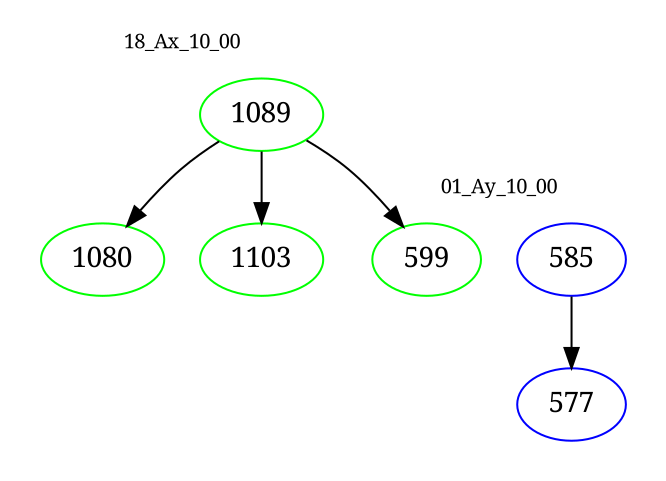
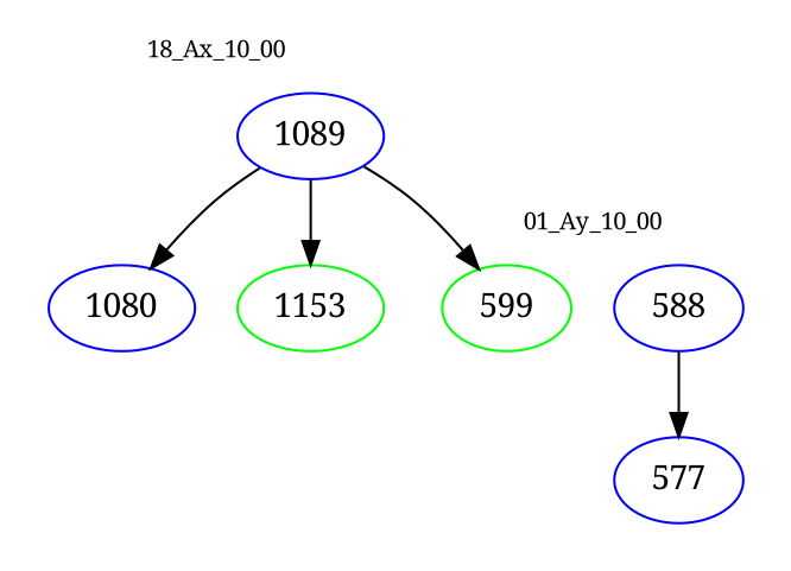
  digraph {
    fontname="Noto Serif"
    node [color=blue fontname="Noto Serif"]
    edge [color=black fontname="Noto Serif"]
-   n1 [label=585]
+   n1 [label=588]
    n2 [label=577]
    n3 [color=green label=599]
-   n4 [color=green label=1089]
-   n5 [color=green label=1080]
-   n6 [color=green label=1103]
+   n4 [label=1089]
+   n5 [label=1080]
+   n6 [color=green label=1153]
    subgraph cluster_1 {
      color=white
      fontsize=10
      label="01_Ay_10_00"
      n1
      n2
      n3
    }
    subgraph cluster_2 {
      color=white
      fontsize=10
      label="18_Ax_10_00"
      n4
      n5
      n6
    }
    n1 -> n2
    n4 -> n3
    n4 -> n5
    n4 -> n6
  }
